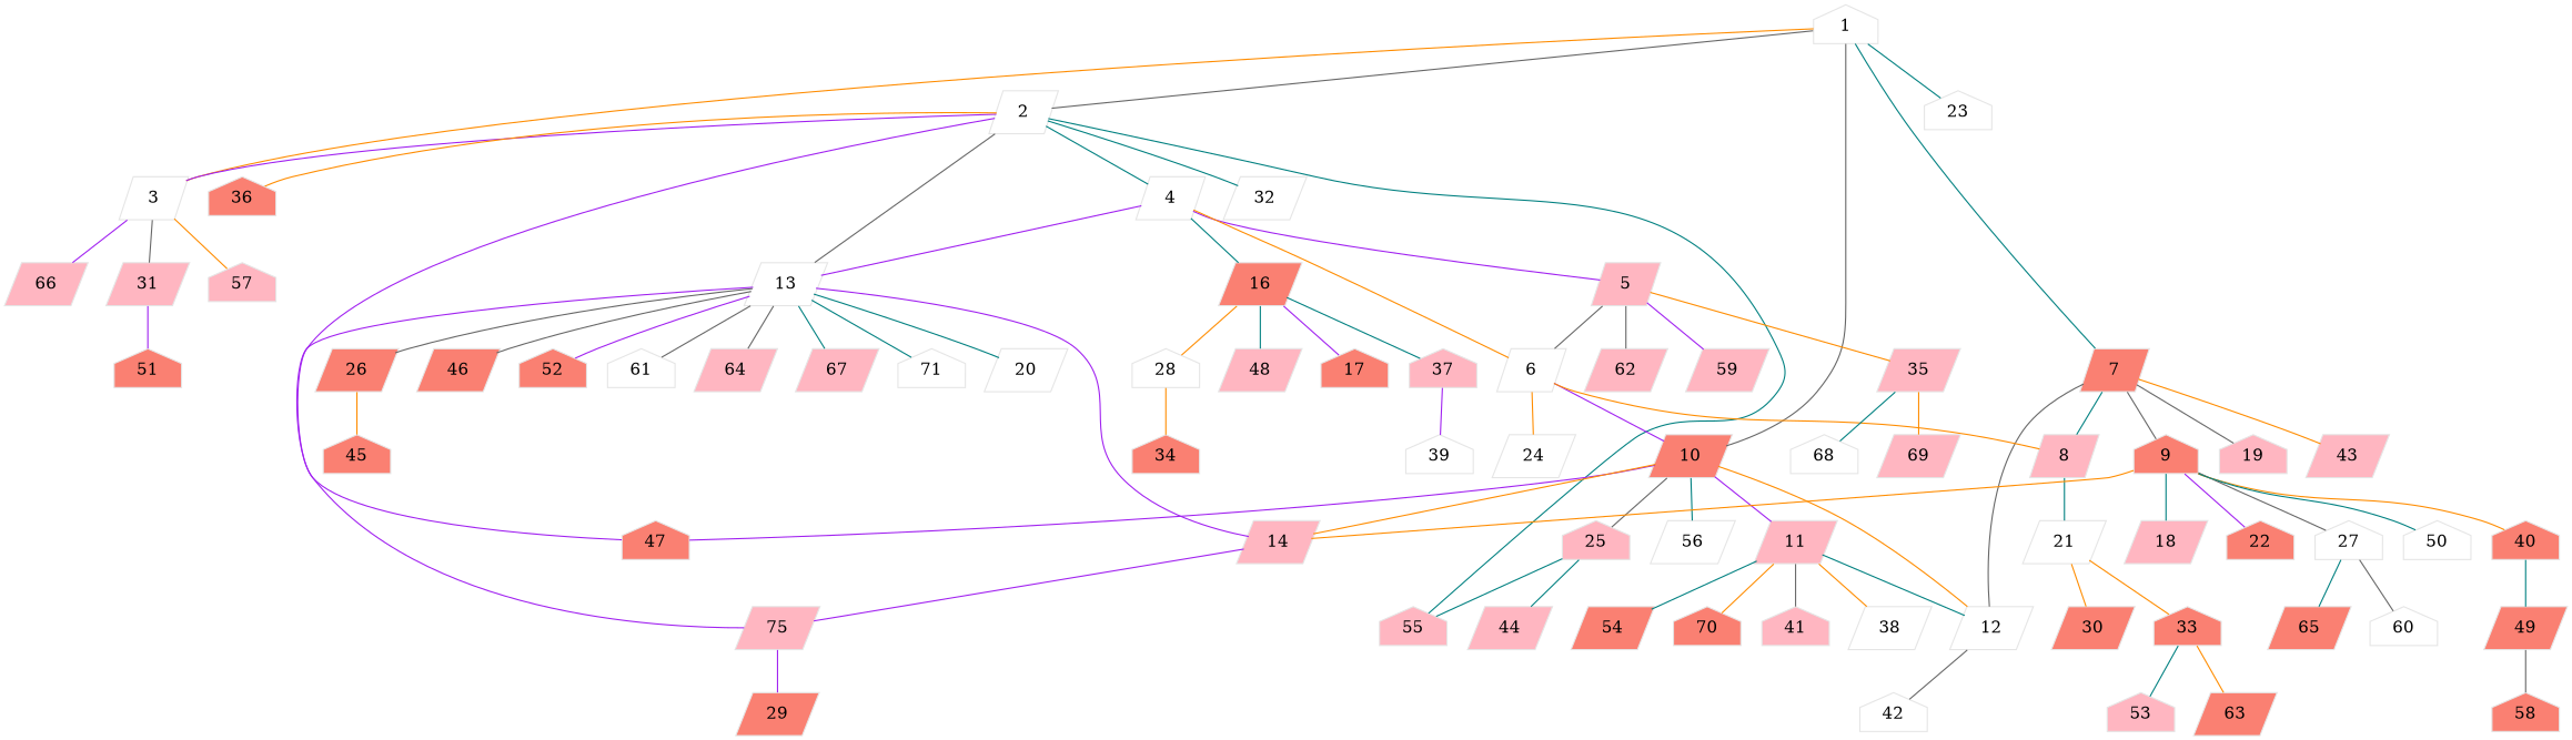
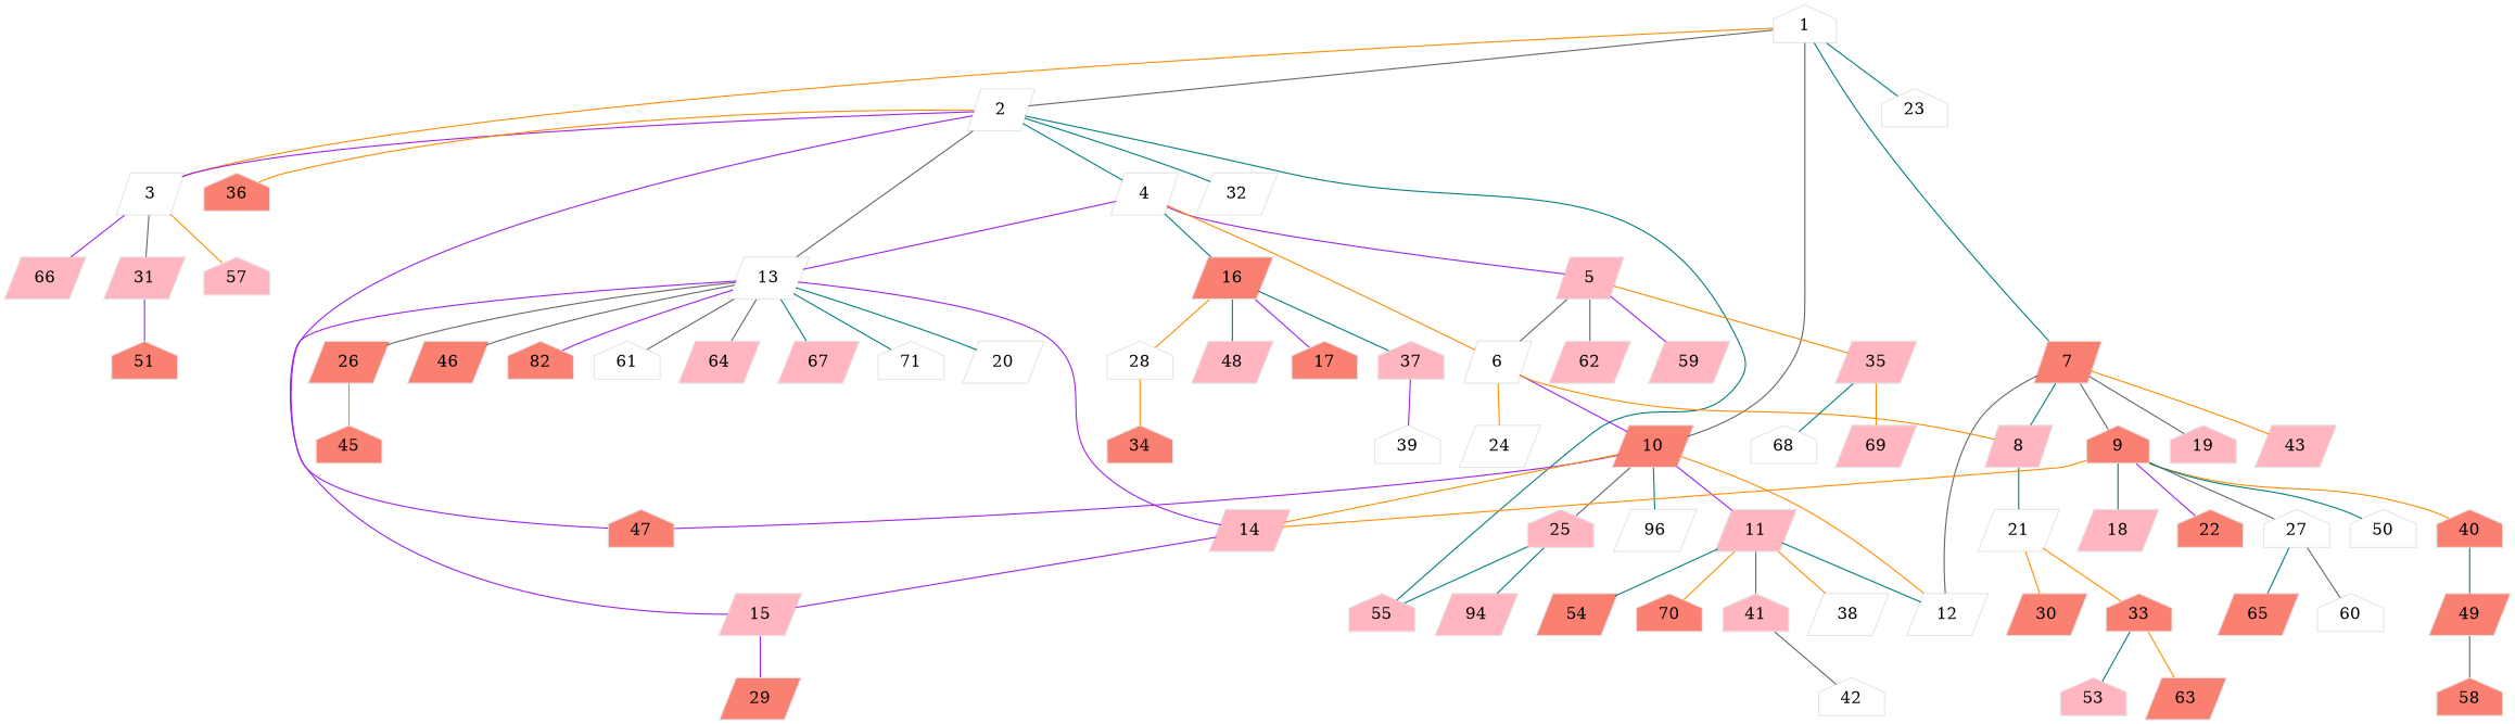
  graph {
    node [color=gray90 fillcolor=salmon shape=parallelogram style=filled]
    edge [color=teal]
    1 [fillcolor=white shape=house]
    2 [fillcolor=white]
    3 [fillcolor=white]
    7
    10
    23 [fillcolor=white shape=house]
    4 [fillcolor=white]
    13 [fillcolor=white]
    32 [fillcolor=white]
    36 [shape=house]
    47 [shape=house]
    55 [fillcolor=lightpink shape=house]
    31 [fillcolor=lightpink]
    57 [fillcolor=lightpink shape=house]
    66 [fillcolor=lightpink]
    8 [fillcolor=lightpink]
    9 [shape=house]
    12 [fillcolor=white]
    19 [fillcolor=lightpink shape=house]
    43 [fillcolor=lightpink]
    14 [fillcolor=lightpink]
    11 [fillcolor=lightpink]
    25 [fillcolor=lightpink shape=house]
-   56 [fillcolor=white]
+   56 [fillcolor=white label=96]
    5 [fillcolor=lightpink]
    6 [fillcolor=white]
    16
-   15 [fillcolor=lightpink label=75]
+   15 [fillcolor=lightpink]
    20 [fillcolor=white]
    26
    46
-   52 [shape=house]
+   52 [shape=house label=82]
    61 [fillcolor=white shape=house]
    64 [fillcolor=lightpink]
    67 [fillcolor=lightpink]
    71 [fillcolor=white shape=house]
    51 [shape=house]
    35 [fillcolor=lightpink]
    59 [fillcolor=lightpink]
    62 [fillcolor=lightpink]
    24 [fillcolor=white]
    17 [shape=house]
    28 [fillcolor=white shape=house]
    37 [fillcolor=lightpink shape=house]
    48 [fillcolor=lightpink]
    68 [fillcolor=white shape=house]
    69 [fillcolor=lightpink]
    21 [fillcolor=white]
    18 [fillcolor=lightpink]
    22 [shape=house]
    27 [fillcolor=white shape=house]
    40 [shape=house]
    50 [fillcolor=white shape=house]
    42 [fillcolor=white shape=house]
    30
    33 [shape=house]
    60 [fillcolor=white shape=house]
    65
    49
    38 [fillcolor=white]
    41 [fillcolor=lightpink shape=house]
    54
    70 [shape=house]
-   44 [fillcolor=lightpink]
+   44 [fillcolor=lightpink label=94]
    29
    45 [shape=house]
    34 [shape=house]
    39 [fillcolor=white shape=house]
    53 [fillcolor=lightpink shape=house]
    63
    58 [shape=house]
    1 -- 2 [color=gray40]
    1 -- 3 [color=darkorange]
    1 -- 7
    1 -- 10 [color=gray40]
    1 -- 23
    2 -- 3 [color=purple]
    2 -- 4
    2 -- 13 [color=gray40]
    2 -- 32
    2 -- 36 [color=darkorange]
    2 -- 47 [color=purple]
    2 -- 55
    3 -- 31 [color=gray40]
    3 -- 57 [color=darkorange]
    3 -- 66 [color=purple]
    7 -- 8
    7 -- 9 [color=gray40]
    7 -- 12 [color=gray40]
    7 -- 19 [color=gray40]
    7 -- 43 [color=darkorange]
    10 -- 47 [color=purple]
    10 -- 12 [color=darkorange]
    10 -- 14 [color=darkorange]
    10 -- 11 [color=purple]
    10 -- 25 [color=gray40]
    10 -- 56
    4 -- 13 [color=purple]
    4 -- 5 [color=purple]
    4 -- 6 [color=darkorange]
    4 -- 16
    13 -- 14 [color=purple]
    13 -- 15 [color=purple]
    13 -- 20
    13 -- 26 [color=gray40]
    13 -- 46 [color=gray40]
    13 -- 52 [color=purple]
    13 -- 61 [color=gray40]
    13 -- 64 [color=gray40]
    13 -- 67
    13 -- 71
    31 -- 51 [color=purple]
    8 -- 21
    9 -- 14 [color=darkorange]
    9 -- 18
    9 -- 22 [color=purple]
    9 -- 27 [color=gray40]
    9 -- 40 [color=darkorange]
    9 -- 50
-   12 -- 42 [color=gray40]
+   41 -- 42 [color=gray40]
    14 -- 15 [color=purple]
    11 -- 12
    11 -- 38 [color=darkorange]
    11 -- 41 [color=gray40]
    11 -- 54
    11 -- 70 [color=darkorange]
    25 -- 55
    25 -- 44
    5 -- 6 [color=gray40]
    5 -- 35 [color=darkorange]
    5 -- 59 [color=purple]
    5 -- 62 [color=gray40]
    6 -- 10 [color=purple]
    6 -- 8 [color=darkorange]
    6 -- 24 [color=darkorange]
    16 -- 17 [color=purple]
    16 -- 28 [color=darkorange]
    16 -- 37
    16 -- 48
    15 -- 29 [color=purple]
    26 -- 45 [color=darkorange]
    35 -- 68
    35 -- 69 [color=darkorange]
    28 -- 34 [color=darkorange]
    37 -- 39 [color=purple]
    21 -- 30 [color=darkorange]
    21 -- 33 [color=darkorange]
    27 -- 60 [color=gray40]
    27 -- 65
    40 -- 49
    33 -- 53
    33 -- 63 [color=darkorange]
    49 -- 58 [color=gray40]
  }
